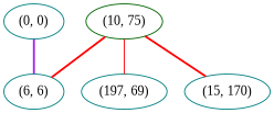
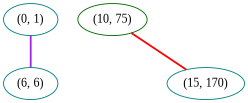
  graph {
    fontname="Liberation Serif"
    node [color=teal fontname="Liberation Serif"]
    edge [color=red fontname="Liberation Serif" style=bold weight=1]
-   "(0, 0)"
+   "(0, 0)" [label="(0, 1)"]
    "(6, 6)"
    "(10, 75)" [color=darkgreen]
-   "(197, 69)"
    "(15, 170)"
    "(0, 0)" -- "(6, 6)" [color=purple weight=4]
-   "(10, 75)" -- "(6, 6)"
-   "(10, 75)" -- "(197, 69)" [style=solid]
    "(10, 75)" -- "(15, 170)"
  }
